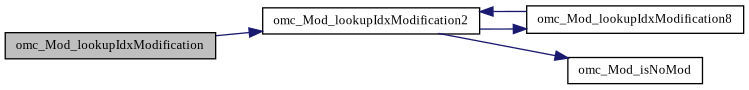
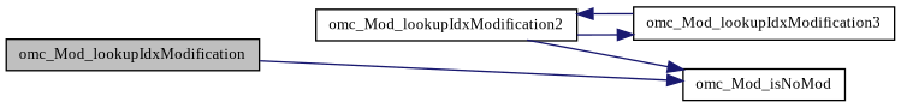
  digraph {
    rankdir=LR
    fontname="Liberation Serif"
    node [color=black fillcolor=white fontname="Liberation Serif" fontsize=10 shape=record style=filled]
    edge [color=midnightblue fontname="Liberation Serif" fontsize=10 labelfontname=Helvetica labelfontsize=10 style=solid]
    n1 [fillcolor=grey75 fontcolor=black height=0.2 label=omc_Mod_lookupIdxModification width=0.4]
    n2 [height=0.2 label=omc_Mod_lookupIdxModification2 width=0.4]
-   n3 [height=0.2 label=omc_Mod_lookupIdxModification8 width=0.4]
+   n3 [height=0.2 label=omc_Mod_lookupIdxModification3 width=0.4]
    n4 [height=0.2 label=omc_Mod_isNoMod width=0.4]
-   n1 -> n2
+   n1 -> n4
    n2 -> n3
    n2 -> n4
    n3 -> n2
  }
